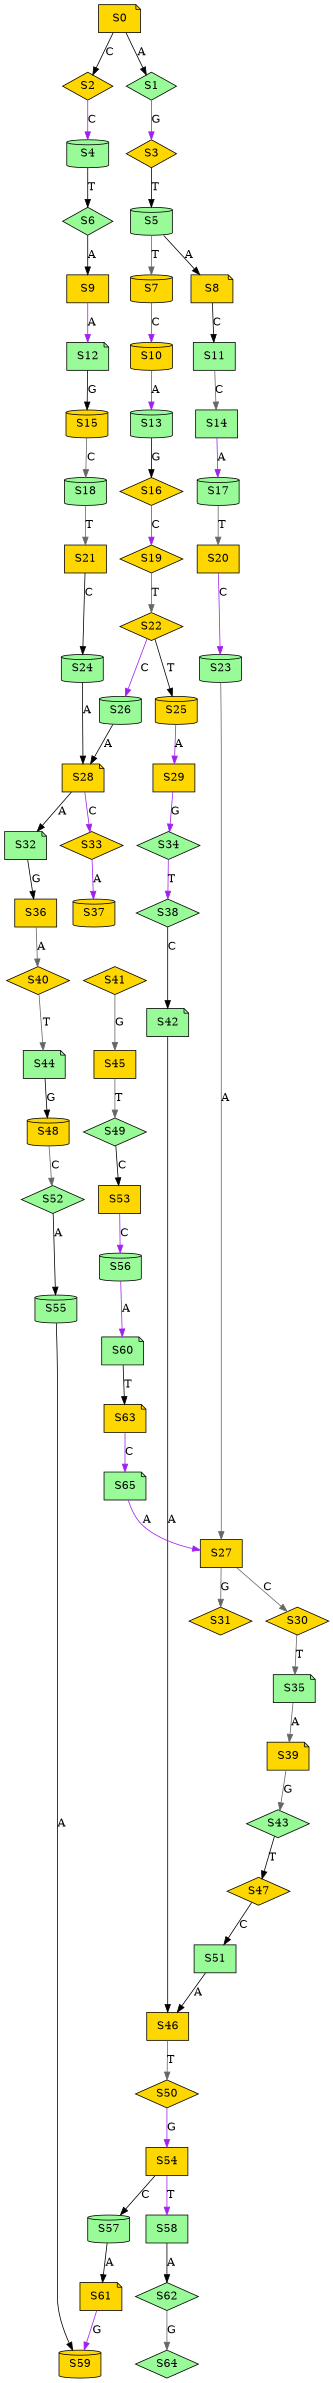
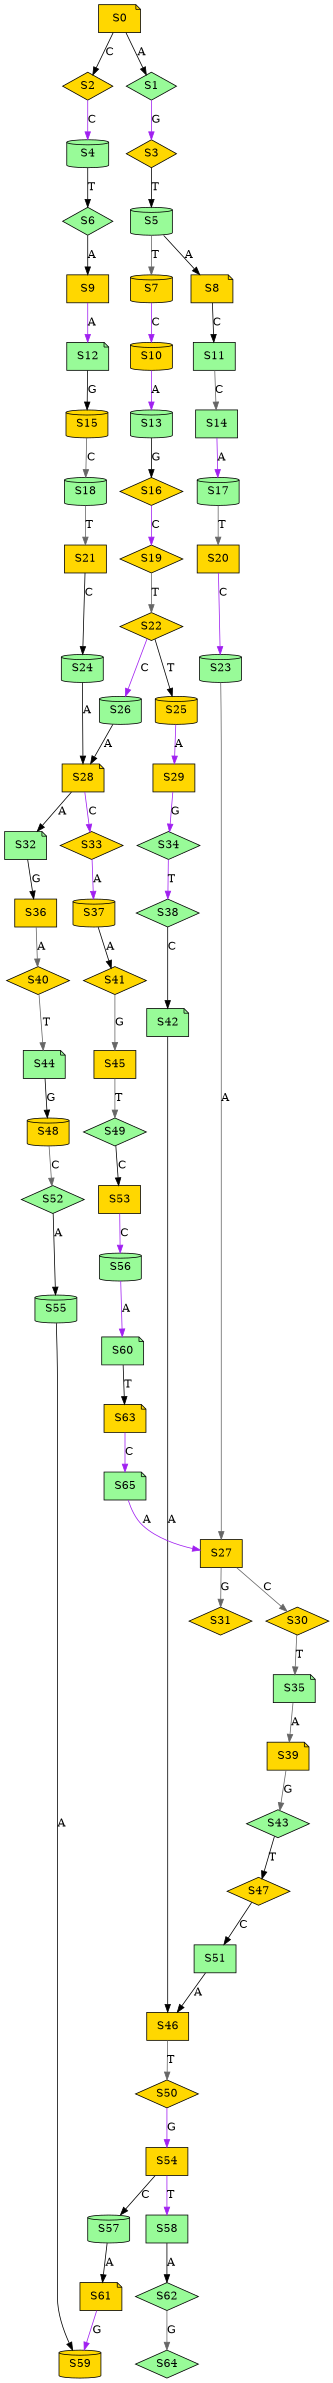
  strict digraph {
    node [fillcolor=gold shape=diamond style=filled]
    edge [color=black]
    S0 [shape=note]
    S1 [fillcolor=palegreen]
    S2
    S3
    S4 [fillcolor=palegreen shape=cylinder]
    S5 [fillcolor=palegreen shape=cylinder]
    S6 [fillcolor=palegreen]
    S7 [shape=cylinder]
    S8 [shape=note]
    S9 [shape=box]
    S10 [shape=cylinder]
    S11 [fillcolor=palegreen shape=box]
    S12 [fillcolor=palegreen shape=note]
    S13 [fillcolor=palegreen shape=cylinder]
    S14 [fillcolor=palegreen shape=box]
    S15 [shape=cylinder]
    S16
    S17 [fillcolor=palegreen shape=cylinder]
    S18 [fillcolor=palegreen shape=cylinder]
    S19
    S20 [shape=box]
    S21 [shape=box]
    S22
    S23 [fillcolor=palegreen shape=cylinder]
    S24 [fillcolor=palegreen shape=cylinder]
    S25 [shape=cylinder]
    S26 [fillcolor=palegreen shape=cylinder]
    S27 [shape=box]
    S28 [shape=note]
    S29 [shape=box]
    S30
    S31
    S32 [fillcolor=palegreen shape=note]
    S33
    S34 [fillcolor=palegreen]
    S35 [fillcolor=palegreen shape=note]
    S36 [shape=box]
    S37 [shape=cylinder]
    S38 [fillcolor=palegreen]
    S39 [shape=note]
    S40
    S41
    S42 [fillcolor=palegreen shape=note]
    S43 [fillcolor=palegreen]
    S44 [fillcolor=palegreen shape=note]
    S45 [shape=box]
    S46 [shape=box]
    S47
    S48 [shape=cylinder]
    S49 [fillcolor=palegreen]
    S50
    S51 [fillcolor=palegreen shape=box]
    S52 [fillcolor=palegreen]
    S53 [shape=box]
    S54 [shape=box]
    S55 [fillcolor=palegreen shape=cylinder]
    S56 [fillcolor=palegreen shape=cylinder]
    S57 [fillcolor=palegreen shape=cylinder]
    S58 [fillcolor=palegreen shape=box]
    S59 [shape=cylinder]
    S60 [fillcolor=palegreen shape=note]
    S61 [shape=note]
    S62 [fillcolor=palegreen]
    S63 [shape=note]
    S64 [fillcolor=palegreen]
    S65 [fillcolor=palegreen shape=note]
    S0 -> S1 [label=A]
    S0 -> S2 [label=C]
    S1 -> S3 [color=purple label=G]
    S2 -> S4 [color=purple label=C]
    S3 -> S5 [label=T]
    S4 -> S6 [label=T]
    S5 -> S7 [color=gray40 label=T]
    S5 -> S8 [label=A]
    S6 -> S9 [label=A]
    S7 -> S10 [color=purple label=C]
    S8 -> S11 [label=C]
    S9 -> S12 [color=purple label=A]
    S10 -> S13 [color=purple label=A]
    S11 -> S14 [color=gray40 label=C]
    S12 -> S15 [label=G]
    S13 -> S16 [label=G]
    S14 -> S17 [color=purple label=A]
    S15 -> S18 [color=gray40 label=C]
    S16 -> S19 [color=purple label=C]
    S17 -> S20 [color=gray40 label=T]
    S18 -> S21 [color=gray40 label=T]
    S19 -> S22 [color=gray40 label=T]
    S20 -> S23 [color=purple label=C]
    S21 -> S24 [label=C]
    S22 -> S25 [label=T]
    S22 -> S26 [color=purple label=C]
    S23 -> S27 [color=gray40 label=A]
    S24 -> S28 [label=A]
    S25 -> S29 [color=purple label=A]
    S26 -> S28 [label=A]
    S27 -> S30 [color=gray40 label=C]
    S27 -> S31 [color=gray40 label=G]
    S28 -> S32 [label=A]
    S28 -> S33 [color=purple label=C]
    S29 -> S34 [color=purple label=G]
    S30 -> S35 [color=gray40 label=T]
    S32 -> S36 [label=G]
    S33 -> S37 [color=purple label=A]
    S34 -> S38 [color=purple label=T]
    S35 -> S39 [color=gray40 label=A]
    S36 -> S40 [color=gray40 label=A]
+   S37 -> S41 [label=A]
    S38 -> S42 [label=C]
    S39 -> S43 [color=gray40 label=G]
    S40 -> S44 [color=gray40 label=T]
    S41 -> S45 [color=gray40 label=G]
    S42 -> S46 [label=A]
    S43 -> S47 [label=T]
    S44 -> S48 [label=G]
    S45 -> S49 [color=gray40 label=T]
    S46 -> S50 [color=gray40 label=T]
    S47 -> S51 [label=C]
    S48 -> S52 [color=gray40 label=C]
    S49 -> S53 [label=C]
    S50 -> S54 [color=purple label=G]
    S51 -> S46 [label=A]
    S52 -> S55 [label=A]
    S53 -> S56 [color=purple label=C]
    S54 -> S57 [label=C]
    S54 -> S58 [color=purple label=T]
    S55 -> S59 [label=A]
    S56 -> S60 [color=purple label=A]
    S57 -> S61 [label=A]
    S58 -> S62 [label=A]
    S60 -> S63 [label=T]
    S61 -> S59 [color=purple label=G]
    S62 -> S64 [color=gray40 label=G]
    S63 -> S65 [color=purple label=C]
    S65 -> S27 [color=purple label=A]
  }
